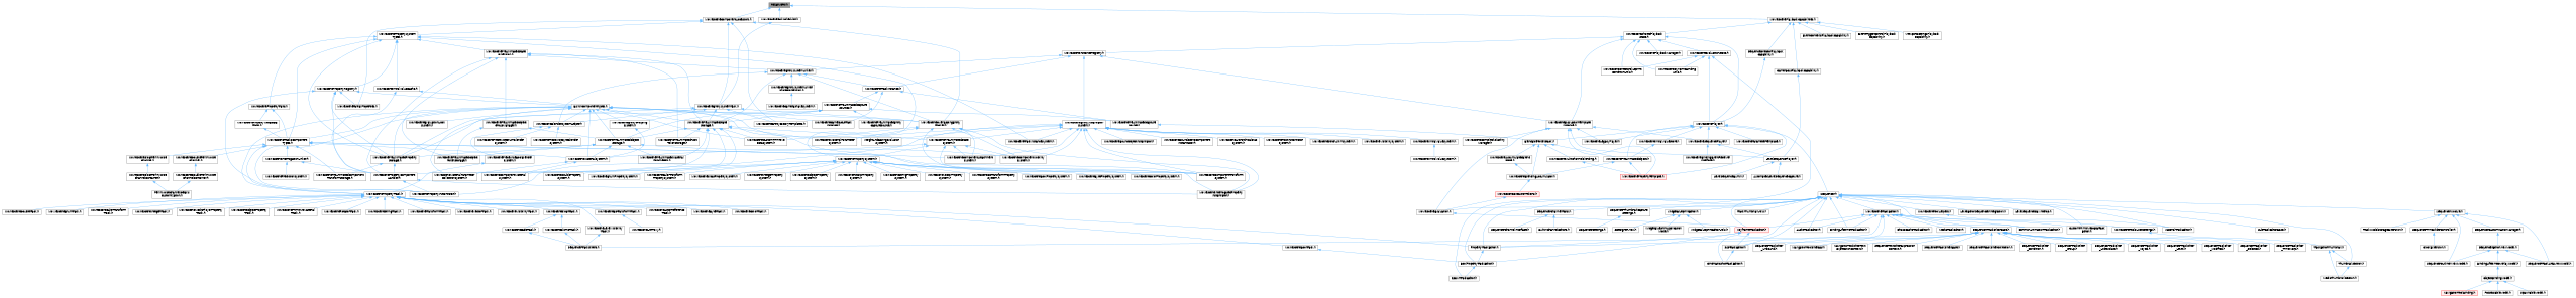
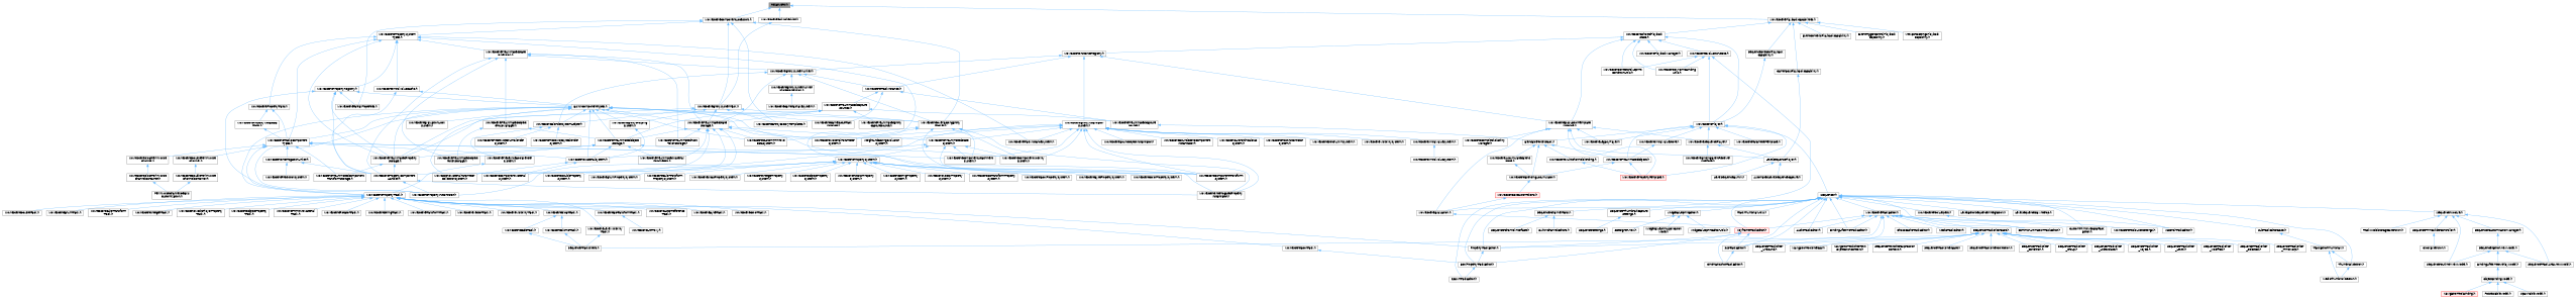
  digraph {
    node [color=grey40 fillcolor=white fontname=Helvetica fontsize=10 shape=box style=filled]
    edge [color=steelblue1 dir=back fontname=Helvetica fontsize=10 labelfontname=Helvetica labelfontsize=10 style=solid]
    n1 [color=gray40 fillcolor=grey60 fontcolor=black height=0.2 label="RelativePtr.h" width=0.4]
    n2 [height=0.2 label="IMovieSceneTaskScheduler.h" width=0.4]
    n3 [height=0.2 label="MovieSceneComponentAccessors.h" width=0.4]
    n4 [height=0.2 label="MovieScenePlaybackCapabilities.h" width=0.4]
    n5 [height=0.2 label="MovieSceneEntitySystemTask.h" width=0.4]
    n6 [height=0.2 label="MovieSceneEntityFactoryTemplates.h" width=0.4]
    n7 [height=0.2 label="MovieSceneOverlappingEntity\lTracker.h" width=0.4]
    n8 [height=0.2 label="MovieScenePartialProperties.h" width=0.4]
    n9 [height=0.2 label="MovieScenePropertySystem\lTypes.h" width=0.4]
    n10 [height=0.2 label="CameraCutPlaybackCapability.h" width=0.4]
    n11 [height=0.2 label="EventContextsPlaybackCapability.h" width=0.4]
    n12 [height=0.2 label="EventTriggerControlPlayback\lCapability.h" width=0.4]
    n13 [height=0.2 label="MovieSceneSharedPlayback\lState.h" width=0.4]
    n14 [height=0.2 label="SequenceDirectorPlayback\lCapability.h" width=0.4]
    n15 [height=0.2 label="ViewportSettingsPlayback\lCapability.h" width=0.4]
    n16 [height=0.2 label="MovieSceneBlenderSystemHelper.h" width=0.4]
    n17 [height=0.2 label="MovieSceneEntityGrouping\lSystem.h" width=0.4]
    n18 [height=0.2 label="MovieScenePreAnimatedProperty\lStorage.h" width=0.4]
    n19 [height=0.2 label="MovieScenePreAnimatedState\lStorage.h" width=0.4]
    n20 [height=0.2 label="MovieScenePiecewiseBoolBlender\lSystem.h" width=0.4]
    n21 [height=0.2 label="MovieScenePiecewiseByteBlender\lSystem.h" width=0.4]
    n22 [height=0.2 label="MovieScenePiecewiseEnumBlender\lSystem.h" width=0.4]
    n23 [height=0.2 label="MovieSceneMaterialSystem.h" width=0.4]
    n24 [height=0.2 label="MovieSceneComponentAttachment\lSystem.h" width=0.4]
    n25 [height=0.2 label="MovieSceneComponentMobility\lSystem.h" width=0.4]
    n26 [height=0.2 label="MovieSceneComponentTransform\lSystem.h" width=0.4]
    n27 [height=0.2 label="MovieSceneCustomPrimitive\lDataSystem.h" width=0.4]
    n28 [height=0.2 label="MovieSceneInterrogatedProperty\lInstantiator.h" width=0.4]
    n29 [height=0.2 label="MovieSceneMaterialParameter\lSystem.h" width=0.4]
    n30 [height=0.2 label="MovieScenePreAnimatedComponent\lTransformStorage.h" width=0.4]
    n31 [height=0.2 label="MovieScenePropertyComponent\lHandler.h" width=0.4]
    n32 [height=0.2 label="MovieSceneComponentMaterial\lSystem.h" width=0.4]
    n33 [height=0.2 label="MovieSceneMaterialParameter\lCollectionSystem.h" width=0.4]
    n34 [height=0.2 label="MovieScenePreAnimatedMaterial\lParameters.h" width=0.4]
    n35 [height=0.2 label="MovieScenePreAnimatedObject\lStorage.h" width=0.4]
    n36 [height=0.2 label="MovieScenePreAnimatedRoot\lTokenStorage.h" width=0.4]
    n37 [height=0.2 label="MovieScenePreAnimatedState\lSystem.h" width=0.4]
    n38 [height=0.2 label="MovieScenePropertyTrack.h" width=0.4]
    n39 [height=0.2 label="MovieScene3DTransformTrack.h" width=0.4]
    n40 [height=0.2 label="MovieSceneActorReference\lTrack.h" width=0.4]
    n41 [height=0.2 label="MovieSceneBoolTrack.h" width=0.4]
    n42 [height=0.2 label="MovieSceneByteTrack.h" width=0.4]
    n43 [height=0.2 label="MovieSceneColorTrack.h" width=0.4]
    n44 [height=0.2 label="MovieSceneDoubleTrack.h" width=0.4]
    n45 [height=0.2 label="MovieSceneEnumTrack.h" width=0.4]
    n46 [height=0.2 label="MovieSceneEulerTransform\lTrack.h" width=0.4]
    n47 [height=0.2 label="MovieSceneFloatTrack.h" width=0.4]
    n48 [height=0.2 label="MovieSceneIntegerTrack.h" width=0.4]
    n49 [height=0.2 label="MovieSceneLevelVisibility\lTrack.h" width=0.4]
    n50 [height=0.2 label="MovieSceneMediaPlayerProperty\lTrack.h" width=0.4]
    n51 [height=0.2 label="MovieSceneObjectProperty\lTrack.h" width=0.4]
    n52 [height=0.2 label="MovieScenePrimitiveMaterial\lTrack.h" width=0.4]
    n53 [height=0.2 label="MovieSceneRotatorTrack.h" width=0.4]
    n54 [height=0.2 label="MovieSceneStringTrack.h" width=0.4]
    n55 [height=0.2 label="MovieSceneTransformTrack.h" width=0.4]
    n56 [height=0.2 label="MovieSceneVectorTrack.h" width=0.4]
    n57 [height=0.2 label="MovieSceneVisibilityTrack.h" width=0.4]
    n58 [height=0.2 label="PropertyTrackEditor.h" width=0.4]
    n59 [height=0.2 label="MovieSceneHitProxy.h" width=0.4]
    n60 [height=0.2 label="BoolPropertyTrackEditor.h" width=0.4]
    n61 [height=0.2 label="MovieSceneFadeTrack.h" width=0.4]
    n62 [height=0.2 label="MovieSceneSlomoTrack.h" width=0.4]
    n63 [height=0.2 label="SequencerTrackFilters.h" width=0.4]
    n64 [height=0.2 label="SpawnTrackEditor.h" width=0.4]
    n65 [height=0.2 label="MovieScenePropertyInstantiator.h" width=0.4]
    n66 [height=0.2 label="MovieScenePreAnimatedObject\lTokenStorage.h" width=0.4]
    n67 [height=0.2 label="MovieScenePropertySystem.h" width=0.4]
    n68 [height=0.2 label="MovieScene3DTransformProperty\lSystem.h" width=0.4]
    n69 [height=0.2 label="MovieSceneBoolPropertySystem.h" width=0.4]
    n70 [height=0.2 label="MovieSceneBytePropertySystem.h" width=0.4]
    n71 [height=0.2 label="MovieSceneColorPropertySystem.h" width=0.4]
    n72 [height=0.2 label="MovieSceneDoubleProperty\lSystem.h" width=0.4]
    n73 [height=0.2 label="MovieSceneEnumPropertySystem.h" width=0.4]
    n74 [height=0.2 label="MovieSceneEulerTransform\lPropertySystem.h" width=0.4]
    n75 [height=0.2 label="MovieSceneFloatPropertySystem.h" width=0.4]
    n76 [height=0.2 label="MovieSceneIntegerProperty\lSystem.h" width=0.4]
    n77 [height=0.2 label="MovieSceneObjectProperty\lSystem.h" width=0.4]
    n78 [height=0.2 label="MovieSceneRotatorProperty\lSystem.h" width=0.4]
    n79 [height=0.2 label="MovieSceneStringProperty\lSystem.h" width=0.4]
    n80 [height=0.2 label="MovieSceneVectorProperty\lSystem.h" width=0.4]
    n81 [height=0.2 label="MovieSceneInitialValueCache.h" width=0.4]
    n82 [height=0.2 label="MovieSceneTracksComponent\lTypes.h" width=0.4]
    n83 [height=0.2 label="MovieScenePreAnimatedState\lExtension.h" width=0.4]
    n84 [height=0.2 label="MovieScenePropertyRegistry.h" width=0.4]
    n85 [height=0.2 label="MovieScenePropertyTraits.h" width=0.4]
    n86 [height=0.2 label="MovieSceneTrackInstanceSystem.h" width=0.4]
    n87 [height=0.2 label="BuiltInComponentTypes.h" width=0.4]
    n88 [height=0.2 label="MovieSceneDoublePerlinNoise\lChannel.h" width=0.4]
    n89 [height=0.2 label="MovieSceneFloatPerlinNoise\lChannel.h" width=0.4]
    n90 [height=0.2 label="MovieSceneInterrogationLinker.h" width=0.4]
    n91 [height=0.2 label="MovieSceneEntitySystemLinker.h" width=0.4]
    n92 [height=0.2 label="MovieScenePreAnimatedObject\lGroupManager.h" width=0.4]
    n93 [height=0.2 label="MovieScenePropertyMetaData\lTraits.h" width=0.4]
    n94 [height=0.2 label="MovieSceneCameraCutTrack\lInstance.h" width=0.4]
    n95 [height=0.2 label="MovieSceneEvaluationHook\lSystem.h" width=0.4]
    n96 [height=0.2 label="WeightAndEasingEvaluator\lSystem.h" width=0.4]
    n97 [height=0.2 label="MovieSceneDoublePerlinNoise\lChannelContainer.h" width=0.4]
    n98 [height=0.2 label="MovieSceneFloatPerlinNoise\lChannelContainer.h" width=0.4]
    n99 [height=0.2 label="MovieScenePredictionSystem.h" width=0.4]
    n100 [height=0.2 label="PerlinNoiseChannelDetails\lCustomization.h" width=0.4]
    n101 [height=0.2 label="MovieSceneEntitySystemLinker\lSharedExtension.h" width=0.4]
    n102 [height=0.2 label="MovieSceneTrackInstance.h" width=0.4]
    n103 [height=0.2 label="MovieSceneCameraShakeSystem.h" width=0.4]
    n104 [height=0.2 label="MovieScenePreAnimatedCapture\lSource.h" width=0.4]
    n105 [height=0.2 label="MovieScenePreAnimatedCapture\lSources.h" width=0.4]
    n106 [height=0.2 label="BlendableTokenStack.h" width=0.4]
    n107 [height=0.2 label="MovieScenePreAnimatedEntity\lCaptureSource.h" width=0.4]
    n108 [height=0.2 label="MovieSceneAccumulatedBlend\lState.h" width=0.4]
    n109 [height=0.2 label="MovieSceneBlendingAccumulator.h" width=0.4]
    n110 [height=0.2 label="MovieScenePreAnimatedObject.h" width=0.4]
    n111 [height=0.2 label="MovieSceneMultiChannelBlending.h" width=0.4]
    n112 [color=red fillcolor="#FFF0F0" height=0.2 label="MovieSceneExecutionTokens.h" width=0.4]
    n113 [color=red fillcolor="#FFF0F0" height=0.2 label="MovieScenePropertyTemplate.h" width=0.4]
    n114 [height=0.2 label="MovieSceneEvaluation.h" width=0.4]
    n115 [color=red fillcolor="#FFF0F0" height=0.2 label="KeyframeTrackEditor.h" width=0.4]
    n116 [height=0.2 label="SubTrackEditor.h" width=0.4]
    n117 [height=0.2 label="CinematicShotTrackEditor.h" width=0.4]
    n118 [height=0.2 label="LevelSequencePlayer.h" width=0.4]
    n119 [height=0.2 label="IMovieScenePlayer.h" width=0.4]
    n120 [height=0.2 label="MovieSceneDirectorBlueprint\lConditionUtils.h" width=0.4]
    n121 [height=0.2 label="MovieSceneDynamicBinding\lUtils.h" width=0.4]
    n122 [height=0.2 label="MovieSceneEvaluationState.h" width=0.4]
    n123 [height=0.2 label="MovieSceneEvaluationTemplate\lInstance.h" width=0.4]
    n124 [height=0.2 label="MovieSceneInstanceRegistry.h" width=0.4]
    n125 [height=0.2 label="MovieScenePlaybackManager.h" width=0.4]
    n126 [height=0.2 label="AutomatedLevelSequenceCapture.h" width=0.4]
    n127 [height=0.2 label="LevelSequenceBurnIn.h" width=0.4]
    n128 [height=0.2 label="ISequencer.h" width=0.4]
    n129 [height=0.2 label="MovieSceneInitialValueStore.h" width=0.4]
    n130 [height=0.2 label="MovieSceneLegacyPlayer.h" width=0.4]
    n131 [height=0.2 label="MovieSceneParameterTemplate.h" width=0.4]
    n132 [height=0.2 label="MovieSceneSequencePlayer.h" width=0.4]
    n133 [height=0.2 label="MovieSceneCompiledVolatility\lManager.h" width=0.4]
    n134 [height=0.2 label="MovieSceneEntityInstantiator\lSystem.h" width=0.4]
    n135 [height=0.2 label="AudioTrackEditor.h" width=0.4]
    n136 [height=0.2 label="BindingLifetimeTrackEditor.h" width=0.4]
    n137 [height=0.2 label="CommonAnimationTrackEditor.h" width=0.4]
    n138 [height=0.2 label="CustomPrimitiveDataTrack\lEditor.h" width=0.4]
    n139 [height=0.2 label="ISequencerModule.h" width=0.4]
    n140 [height=0.2 label="LevelEditorSequencerIntegration.h" width=0.4]
    n141 [height=0.2 label="LevelSequenceFBXInterop.h" width=0.4]
    n142 [height=0.2 label="MaterialTrackEditor.h" width=0.4]
    n143 [height=0.2 label="MovieSceneToolHelpers.h" width=0.4]
    n144 [height=0.2 label="ThumbnailSection.h" width=0.4]
    n145 [height=0.2 label="MovieSceneTrackEditor.h" width=0.4]
    n146 [height=0.2 label="SequencerChannelTraits.h" width=0.4]
    n147 [height=0.2 label="SequencerThumbnailCapture\lSettings.h" width=0.4]
    n148 [height=0.2 label="SubTrackEditorBase.h" width=0.4]
    n149 [height=0.2 label="TrackThumbnailUtils.h" width=0.4]
    n150 [height=0.2 label="WidgetBlueprintEditor.h" width=0.4]
    n151 [height=0.2 label="MovieSceneBindingEventReceiver\lInterface.h" width=0.4]
    n152 [height=0.2 label="SequencerCustomizationManager.h" width=0.4]
    n153 [height=0.2 label="SequencerOutlinerViewModel.h" width=0.4]
    n154 [height=0.2 label="SequencerTrackAreaViewModel.h" width=0.4]
    n155 [height=0.2 label="SequencerTimeSliderController.h" width=0.4]
    n156 [height=0.2 label="TrackModelStorageExtension.h" width=0.4]
    n157 [height=0.2 label="MovieSceneToolsUserSettings.h" width=0.4]
    n158 [height=0.2 label="MediaThumbnailSection.h" width=0.4]
    n159 [height=0.2 label="ChaosCacheTrackEditor.h" width=0.4]
    n160 [height=0.2 label="MediaTrackEditor.h" width=0.4]
    n161 [height=0.2 label="SequencerTrackFilterBase.h" width=0.4]
    n162 [height=0.2 label="BuiltInChannelEditors.h" width=0.4]
    n163 [height=0.2 label="SequencerChannelInterface.h" width=0.4]
    n164 [height=0.2 label="SequencerSettings.h" width=0.4]
    n165 [height=0.2 label="SDesignerView.h" width=0.4]
    n166 [height=0.2 label="WidgetBlueprintApplication\lMode.h" width=0.4]
    n167 [height=0.2 label="WidgetBlueprintEditorUtils.h" width=0.4]
    n168 [height=0.2 label="SequencerEditorViewModel.h" width=0.4]
    n169 [height=0.2 label="IClockExtension.h" width=0.4]
    n170 [height=0.2 label="BindingLifetimeOverlayModel.h" width=0.4]
    n171 [height=0.2 label="ObjectBindingModel.h" width=0.4]
    n172 [color=red fillcolor="#FFF0F0" height=0.2 label="NavigationToolBinding.h" width=0.4]
    n173 [height=0.2 label="PossessableModel.h" width=0.4]
    n174 [height=0.2 label="SpawnableModel.h" width=0.4]
    n175 [height=0.2 label="TrackEditorThumbnail.h" width=0.4]
    n176 [height=0.2 label="NavigationToolFilterBar.h" width=0.4]
    n177 [height=0.2 label="NavigationToolFilterText\lExpressionContext.h" width=0.4]
    n178 [height=0.2 label="SequencerTextFilterExpression\lContext.h" width=0.4]
    n179 [height=0.2 label="SequencerTrackFilterBase.h" width=0.4]
    n180 [height=0.2 label="SequencerTrackFilterCollection.h" width=0.4]
    n181 [height=0.2 label="SequencerTrackFilter\l_Condition.h" width=0.4]
    n182 [height=0.2 label="SequencerTrackFilter\l_Group.h" width=0.4]
    n183 [height=0.2 label="SequencerTrackFilter\l_HideIsolate.h" width=0.4]
    n184 [height=0.2 label="SequencerTrackFilter\l_Keyed.h" width=0.4]
    n185 [height=0.2 label="SequencerTrackFilter\l_Level.h" width=0.4]
    n186 [height=0.2 label="SequencerTrackFilter\l_Modified.h" width=0.4]
    n187 [height=0.2 label="SequencerTrackFilter\l_Selected.h" width=0.4]
    n188 [height=0.2 label="SequencerTrackFilter\l_TimeWarp.h" width=0.4]
    n189 [height=0.2 label="SequencerTrackFilter\l_Unbound.h" width=0.4]
    n190 [height=0.2 label="MovieSceneBoundObjectInstantiator.h" width=0.4]
    n191 [height=0.2 label="MovieSceneBoundSceneComponent\lInstantiator.h" width=0.4]
    n192 [height=0.2 label="MovieSceneHierarchicalBias\lSystem.h" width=0.4]
    n193 [height=0.2 label="MovieSceneInitialValueSystem.h" width=0.4]
    n194 [height=0.2 label="MovieSceneRootInstantiator\lSystem.h" width=0.4]
    n195 [height=0.2 label="MovieSceneStitchAnimSystem.h" width=0.4]
    n196 [height=0.2 label="MovieSceneVisibilitySystem.h" width=0.4]
    n197 [height=0.2 label="MovieSceneInitialValueSystem.h" width=0.4]
    n1 -> n2
    n1 -> n3
    n1 -> n4
    n2 -> n5
    n3 -> n5
    n3 -> n6
    n3 -> n7
    n3 -> n8
    n3 -> n9
    n4 -> n10
    n4 -> n11
    n4 -> n12
    n4 -> n13
    n4 -> n14
    n4 -> n15
    n5 -> n6
    n5 -> n7
    n5 -> n16
    n5 -> n17
    n5 -> n18
    n5 -> n19
    n7 -> n24
    n7 -> n25
    n7 -> n26
    n7 -> n27
    n7 -> n28
    n7 -> n29
    n9 -> n18
    n9 -> n67
    n9 -> n81
    n9 -> n82
    n9 -> n83
    n9 -> n84
    n9 -> n85
    n9 -> n86
    n10 -> n118
    n13 -> n119
    n13 -> n120
    n13 -> n121
    n13 -> n122
    n13 -> n123
    n13 -> n124
    n13 -> n125
    n14 -> n119
    n16 -> n20
    n16 -> n21
    n16 -> n22
    n17 -> n23
    n18 -> n30
    n18 -> n31
    n19 -> n27
    n19 -> n29
    n19 -> n31
    n19 -> n32
    n19 -> n33
    n19 -> n34
    n19 -> n35
    n19 -> n36
    n19 -> n37
    n20 -> n38
    n23 -> n32
    n23 -> n33
    n31 -> n28
    n31 -> n65
    n35 -> n18
    n35 -> n23
    n35 -> n25
    n35 -> n34
    n35 -> n66
    n37 -> n23
    n37 -> n24
    n37 -> n25
    n37 -> n26
    n37 -> n67
    n38 -> n39
    n38 -> n40
    n38 -> n41
    n38 -> n42
    n38 -> n43
    n38 -> n44
    n38 -> n45
    n38 -> n46
    n38 -> n47
    n38 -> n48
    n38 -> n49
    n38 -> n50
    n38 -> n51
    n38 -> n52
    n38 -> n53
    n38 -> n54
    n38 -> n55
    n38 -> n56
    n38 -> n57
    n38 -> n58
    n39 -> n59
    n41 -> n60
    n47 -> n61
    n47 -> n62
    n49 -> n63
    n58 -> n60
    n60 -> n64
    n61 -> n63
    n62 -> n63
    n67 -> n26
    n67 -> n68
    n67 -> n69
    n67 -> n70
    n67 -> n71
    n67 -> n72
    n67 -> n73
    n67 -> n74
    n67 -> n75
    n67 -> n76
    n67 -> n77
    n67 -> n78
    n67 -> n79
    n67 -> n80
    n81 -> n31
    n81 -> n87
    n82 -> n23
    n82 -> n24
    n82 -> n26
    n82 -> n30
    n82 -> n38
    n82 -> n88
    n82 -> n89
    n82 -> n90
    n83 -> n19
    n83 -> n31
    n83 -> n36
    n83 -> n66
    n83 -> n91
    n83 -> n92
    n84 -> n8
    n84 -> n18
    n84 -> n31
    n84 -> n65
    n84 -> n87
    n85 -> n82
    n85 -> n93
    n87 -> n7
    n87 -> n16
    n87 -> n17
    n87 -> n18
    n87 -> n19
    n87 -> n23
    n87 -> n27
    n87 -> n28
    n87 -> n33
    n87 -> n35
    n87 -> n38
    n87 -> n65
    n87 -> n82
    n87 -> n94
    n87 -> n95
    n87 -> n96
    n88 -> n97
    n89 -> n98
    n90 -> n31
    n90 -> n99
    n91 -> n7
    n91 -> n16
    n91 -> n19
    n91 -> n101
    n91 -> n102
    n92 -> n35
    n92 -> n66
    n93 -> n82
    n97 -> n100
    n98 -> n100
    n101 -> n103
    n102 -> n94
    n102 -> n104
    n102 -> n105
    n104 -> n106
    n105 -> n18
    n105 -> n19
    n105 -> n35
    n105 -> n104
    n105 -> n107
    n106 -> n108
    n106 -> n109
    n106 -> n110
    n106 -> n111
    n108 -> n109
    n109 -> n112
    n110 -> n109
    n110 -> n113
    n111 -> n113
    n112 -> n114
    n114 -> n115
    n115 -> n58
    n115 -> n60
    n115 -> n116
    n116 -> n117
    n118 -> n126
    n118 -> n127
    n119 -> n106
    n119 -> n110
    n119 -> n113
    n119 -> n128
    n119 -> n129
    n119 -> n130
    n119 -> n131
    n119 -> n132
    n122 -> n114
    n122 -> n119
    n122 -> n120
    n122 -> n121
    n123 -> n113
    n123 -> n114
    n123 -> n118
    n123 -> n130
    n123 -> n132
    n123 -> n133
    n124 -> n91
    n124 -> n102
    n124 -> n123
    n124 -> n134
    n128 -> n58
    n128 -> n60
    n128 -> n64
    n128 -> n115
    n128 -> n116
    n128 -> n117
    n128 -> n135
    n128 -> n136
    n128 -> n137
    n128 -> n138
    n128 -> n139
    n128 -> n140
    n128 -> n141
    n128 -> n142
    n128 -> n143
    n128 -> n144
    n128 -> n145
    n128 -> n146
    n128 -> n147
    n128 -> n148
    n128 -> n149
    n128 -> n150
    n129 -> n110
    n132 -> n118
    n132 -> n151
    n134 -> n24
    n134 -> n25
    n134 -> n26
    n134 -> n28
    n134 -> n29
    n134 -> n37
    n134 -> n65
    n134 -> n86
    n134 -> n96
    n134 -> n190
    n134 -> n191
    n134 -> n192
    n134 -> n193
    n134 -> n194
    n134 -> n195
    n134 -> n196
    n139 -> n152
    n139 -> n153
    n139 -> n154
    n139 -> n155
    n139 -> n156
    n143 -> n157
    n144 -> n158
    n145 -> n58
    n145 -> n115
    n145 -> n116
    n145 -> n135
    n145 -> n136
    n145 -> n137
    n145 -> n138
    n145 -> n142
    n145 -> n159
    n145 -> n160
    n145 -> n161
    n146 -> n162
    n146 -> n163
    n147 -> n164
    n150 -> n165
    n150 -> n166
    n150 -> n167
    n152 -> n168
    n155 -> n169
-   n157 -> n175
+   n148 -> n175
    n161 -> n63
    n161 -> n176
    n161 -> n177
    n161 -> n178
    n161 -> n179
    n161 -> n180
    n161 -> n181
    n161 -> n182
    n161 -> n183
    n161 -> n184
    n161 -> n185
    n161 -> n186
    n161 -> n187
    n161 -> n188
    n161 -> n189
    n168 -> n153
    n168 -> n154
    n168 -> n170
    n170 -> n171
    n171 -> n172
    n171 -> n173
    n171 -> n174
    n175 -> n144
    n175 -> n158
    n193 -> n197
  }
